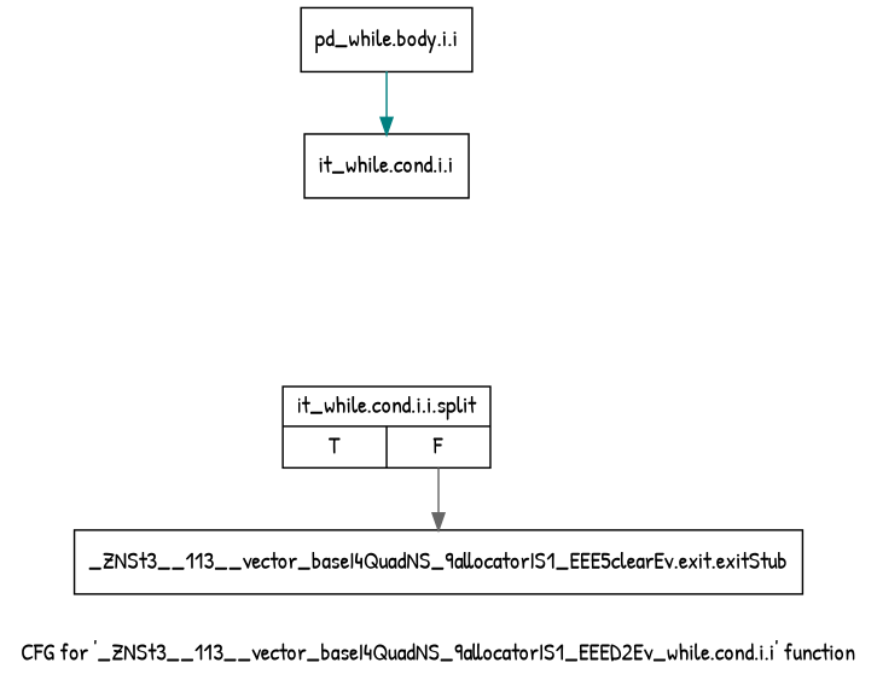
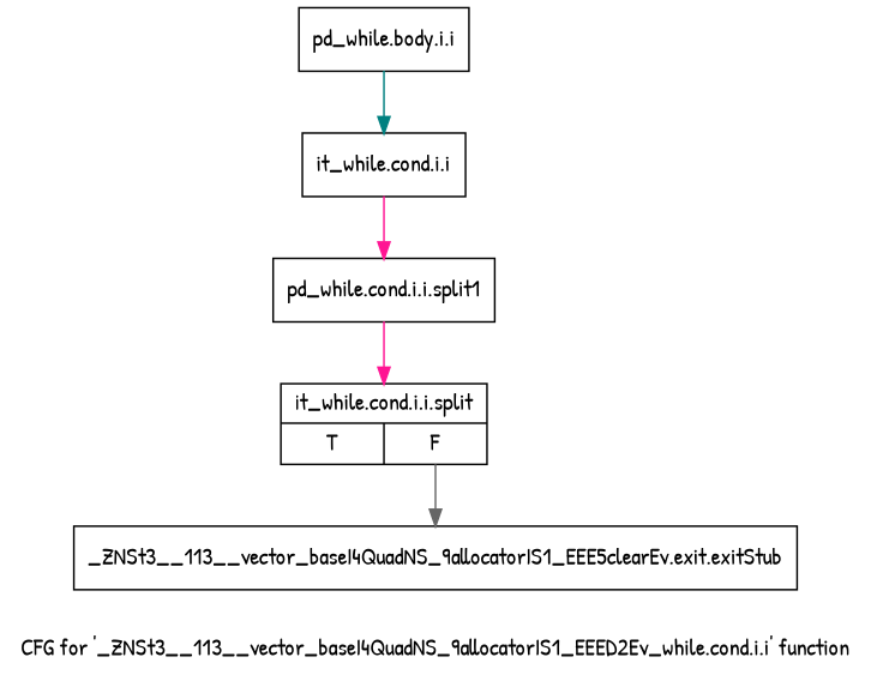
  digraph {
    fontname="Patrick Hand"
    label="CFG for '_ZNSt3__113__vector_baseI4QuadNS_9allocatorIS1_EEED2Ev_while.cond.i.i' function"
    node [fontname="Patrick Hand" shape=record]
    edge [color=deeppink fontname="Patrick Hand"]
    n1 [label="{it_while.cond.i.i}"]
+   n2 [label="{pd_while.cond.i.i.split1}"]
    n3 [label="{it_while.cond.i.i.split|{<s0>T|<s1>F}}"]
    n4 [label="{_ZNSt3__113__vector_baseI4QuadNS_9allocatorIS1_EEE5clearEv.exit.exitStub}"]
    n5 [label="{pd_while.body.i.i}"]
+   n1 -> n2
+   n2 -> n3
    n3 -> n4 [color=gray40 tailport=s1]
    n5 -> n1 [color=teal]
  }
